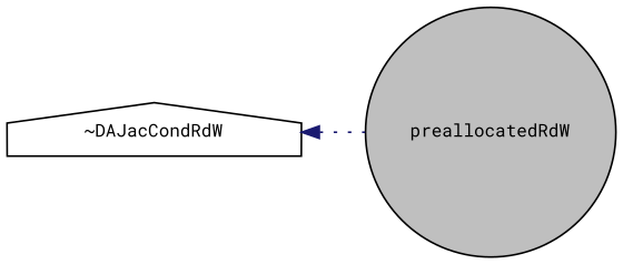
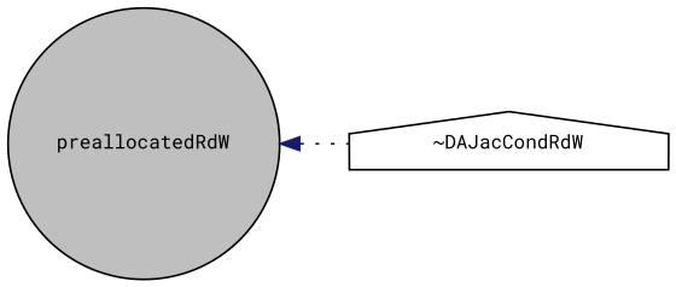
  digraph {
    rankdir=LR
    fontname="Roboto Mono"
    node [color=black fontname="Roboto Mono" fontsize=10]
    n1 [fillcolor=grey75 fontcolor=black height=0.2 label=preallocatedRdW shape=circle style=filled width=0.4]
    n2 [height=0.2 label="~DAJacCondRdW" shape=house width=0.4]
-   n2 -> n1 [color=midnightblue dir=back fontname="Roboto Mono" fontsize=10 labelfontname=Helvetica labelfontsize=10 style=dotted]
+   n1 -> n2 [color=midnightblue dir=back fontname="Roboto Mono" fontsize=10 labelfontname=Helvetica labelfontsize=10 style=dotted]
  }
